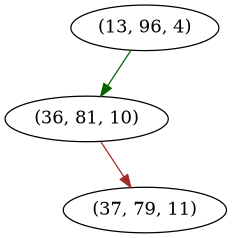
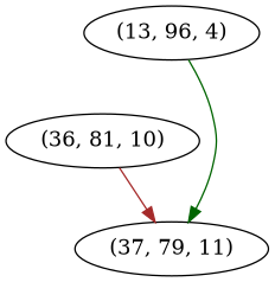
  digraph {
    "(13, 96, 4)"
    "(36, 81, 10)"
    "(37, 79, 11)"
-   "(13, 96, 4)" -> "(36, 81, 10)" [color=darkgreen]
+   "(13, 96, 4)" -> "(37, 79, 11)" [color=darkgreen]
    "(36, 81, 10)" -> "(37, 79, 11)" [color=brown]
  }
